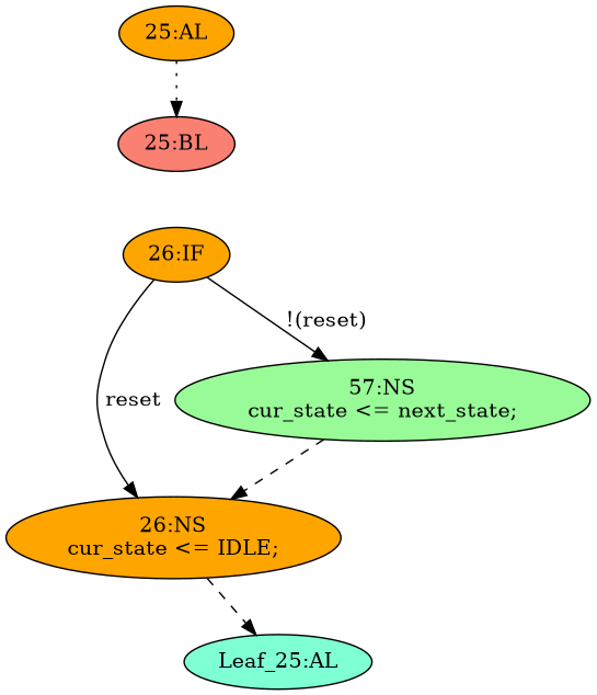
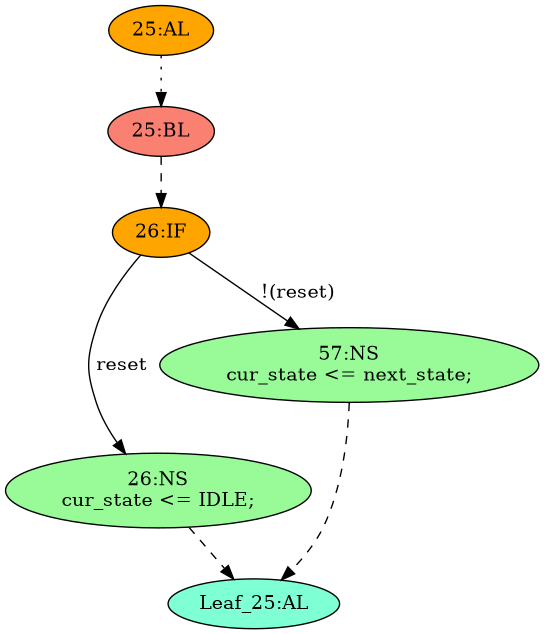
  strict digraph {
    node [fillcolor=orange statements="[]" style=filled typ=NonblockingSubstitution]
    edge [cond="[]" lineno=None style=dashed]
    n1 [ast="<pyverilog.vparser.ast.Always object at 0x7f65375ef110>" clk_sens=True label="25:AL" sens="['clk']" typ=Always use_var="['reset', 'next_state']"]
    n2 [ast="<pyverilog.vparser.ast.Block object at 0x7f65375ef450>" fillcolor=salmon label="25:BL" typ=Block]
    n3 [ast="<pyverilog.vparser.ast.IfStatement object at 0x7f65375ef490>" label="26:IF" typ=IfStatement]
-   n4 [ast="<pyverilog.vparser.ast.NonblockingSubstitution object at 0x7f65375ef6d0>" label="26:NS\ncur_state <= IDLE;" statements="[<pyverilog.vparser.ast.NonblockingSubstitution object at 0x7f65375ef6d0>]"]
+   n4 [ast="<pyverilog.vparser.ast.NonblockingSubstitution object at 0x7f65375ef6d0>" fillcolor=palegreen label="26:NS\ncur_state <= IDLE;" statements="[<pyverilog.vparser.ast.NonblockingSubstitution object at 0x7f65375ef6d0>]"]
    n5 [ast="<pyverilog.vparser.ast.NonblockingSubstitution object at 0x7f65375ef510>" fillcolor=palegreen label="57:NS\ncur_state <= next_state;" statements="[<pyverilog.vparser.ast.NonblockingSubstitution object at 0x7f65375ef510>]"]
    n6 [def_var="['cur_state']" fillcolor=aquamarine label="Leaf_25:AL" statements="" typ=""]
    n1 -> n2 [style=dotted]
+   n2 -> n3
    n3 -> n4 [cond="['reset']" label=reset lineno=26 style=solid]
    n3 -> n5 [cond="['reset']" label="!(reset)" lineno=26 style=solid]
    n4 -> n6
-   n5 -> n4
+   n5 -> n6
  }
